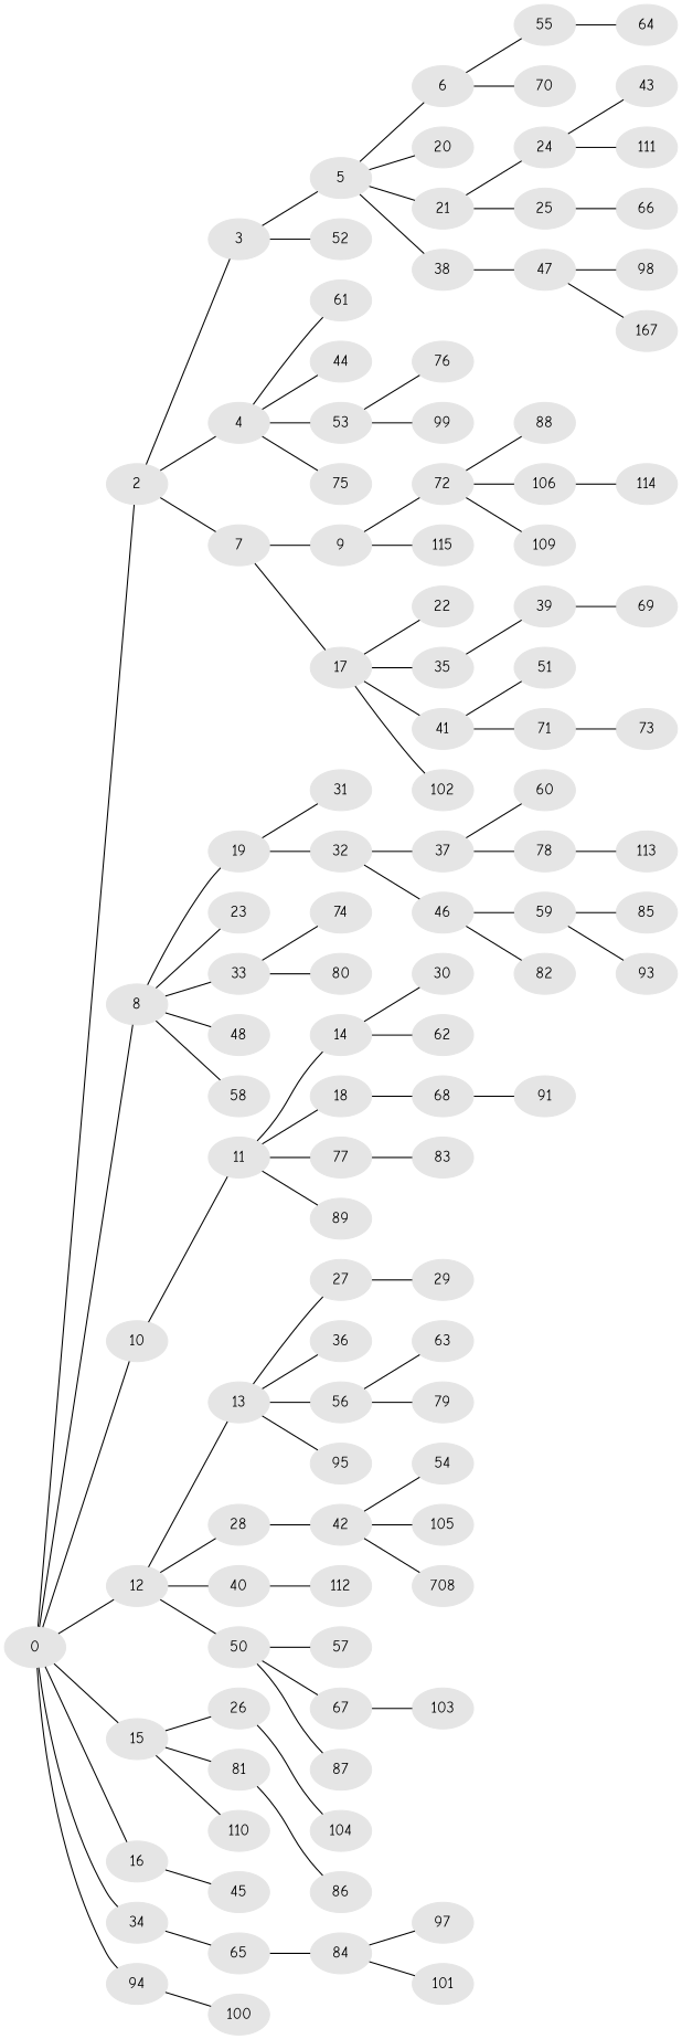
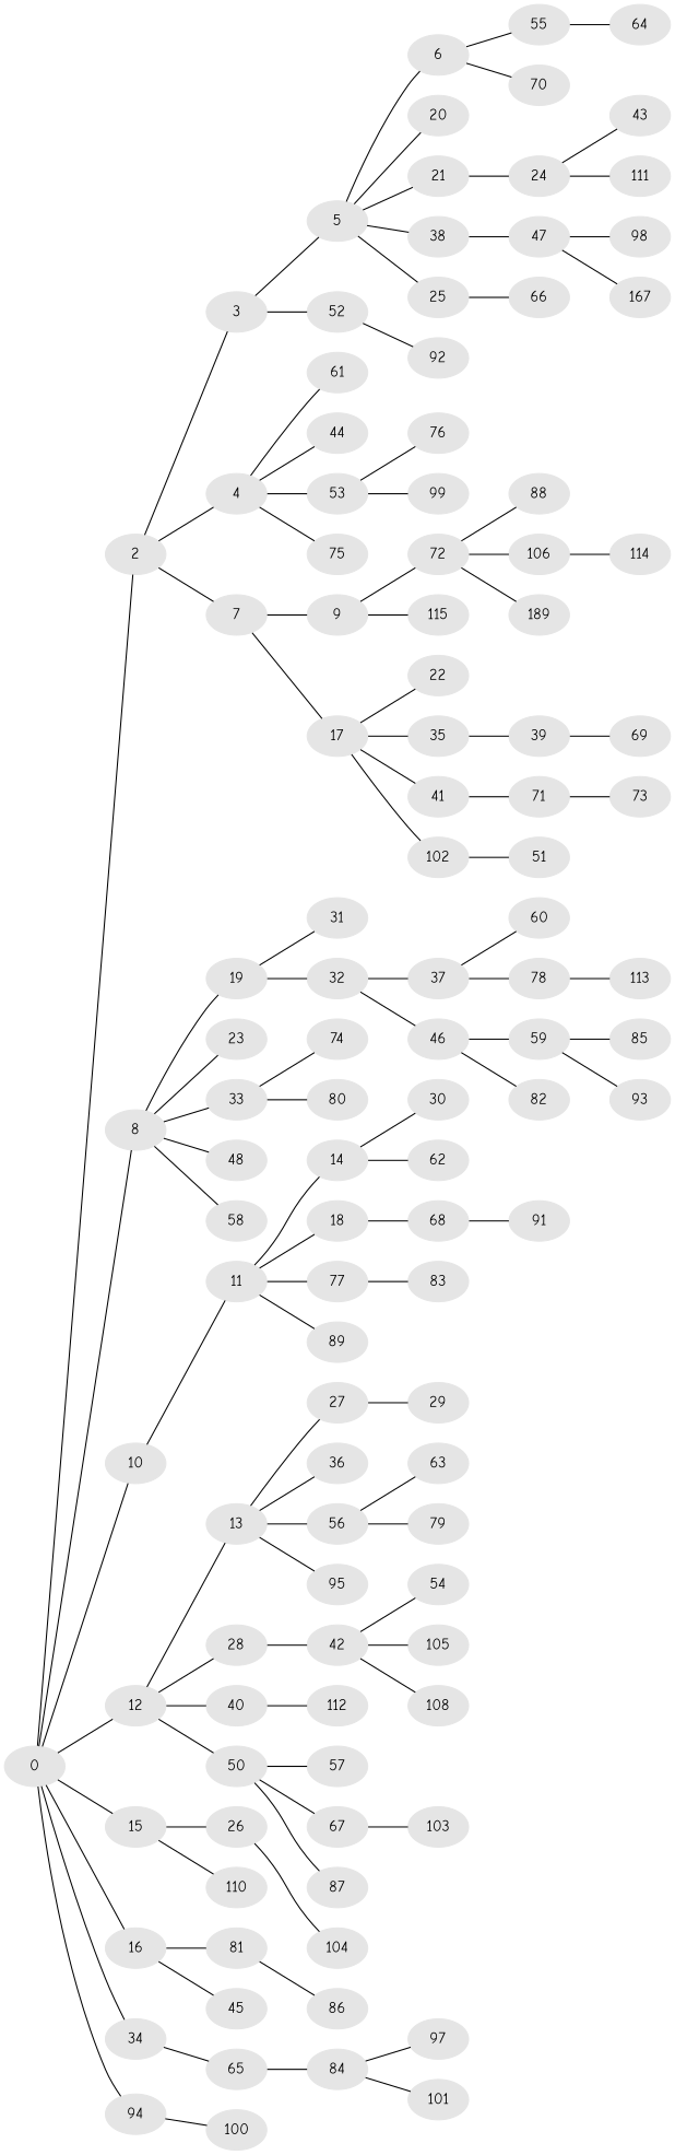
  graph {
    fontname="Comic Neue"
    rankdir=LR
    node [color=gray90 fontname="Comic Neue" style=filled]
    edge [fontname="Comic Neue"]
    n1 [label=0]
    2
    8
    10
    12
    15
    16
    34
    94
    3
    4
    7
    19
    23
    33
    48
    58
    11
    13
    28
    40
    50
    26
    81
    110
    45
    65
    100
    5
    52
    61
    44
    53
    75
    9
    17
    6
    20
    21
    38
+   92
    76
    99
    55
    70
    24
    25
    47
    64
    72
    115
    22
    35
    41
    102
    31
    32
    74
    80
    88
    106
-   109
+   109 [label=189]
    14
    18
    77
    89
    30
    62
    68
    83
    27
    36
    56
    95
    42
    112
    57
    67
    87
    29
    63
    79
    104
    86
    39
    51
    71
    91
    37
    46
    43
    111
    66
    54
    105
-   108 [label=708]
+   108
    60
    78
    59
    82
    84
    69
    113
    98
    n105 [label=167]
    73
    85
    93
    103
    97
    101
    114
    n1 -- 2
    n1 -- 8
    n1 -- 10
    n1 -- 12
    n1 -- 15
    n1 -- 16
    n1 -- 34
    n1 -- 94
    2 -- 3
    2 -- 4
    2 -- 7
    8 -- 19
    8 -- 23
    8 -- 33
    8 -- 48
    8 -- 58
    10 -- 11
    12 -- 13
    12 -- 28
    12 -- 40
    12 -- 50
    15 -- 26
-   15 -- 81
+   16 -- 81
    15 -- 110
    16 -- 45
    34 -- 65
    94 -- 100
    3 -- 5
    3 -- 52
    4 -- 61
    4 -- 44
    4 -- 53
    4 -- 75
    7 -- 9
    7 -- 17
    19 -- 31
    19 -- 32
    33 -- 74
    33 -- 80
    11 -- 14
    11 -- 18
    11 -- 77
    11 -- 89
    13 -- 27
    13 -- 36
    13 -- 56
    13 -- 95
    28 -- 42
    40 -- 112
    50 -- 57
    50 -- 67
    50 -- 87
    26 -- 104
    81 -- 86
    65 -- 84
    5 -- 6
    5 -- 20
    5 -- 21
    5 -- 38
+   52 -- 92
    53 -- 76
    53 -- 99
    9 -- 72
    9 -- 115
    17 -- 22
    17 -- 35
    17 -- 41
    17 -- 102
    6 -- 55
    6 -- 70
    21 -- 24
-   21 -- 25
+   5 -- 25
    38 -- 47
    55 -- 64
    24 -- 43
    24 -- 111
    25 -- 66
    47 -- 98
    47 -- n105
    72 -- 88
    72 -- 106
    72 -- 109
    35 -- 39
-   41 -- 51
+   102 -- 51
    41 -- 71
    32 -- 37
    32 -- 46
    106 -- 114
    14 -- 30
    14 -- 62
    18 -- 68
    77 -- 83
    68 -- 91
    27 -- 29
    56 -- 63
    56 -- 79
    42 -- 54
    42 -- 105
    42 -- 108
    67 -- 103
    39 -- 69
    71 -- 73
    37 -- 60
    37 -- 78
    46 -- 59
    46 -- 82
    78 -- 113
    59 -- 85
    59 -- 93
    84 -- 97
    84 -- 101
  }
